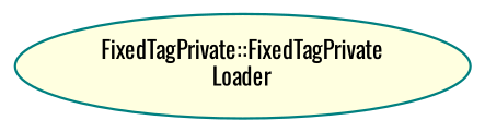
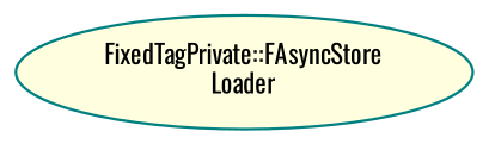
  digraph {
    rankdir=TB
    fontname=Oswald
-   n1 [color=teal fillcolor=lightyellow fontname=Oswald fontsize=10 height=0.2 label="FixedTagPrivate::FixedTagPrivate\lLoader" shape=ellipse style=filled width=0.4]
+   n1 [color=teal fillcolor=lightyellow fontname=Oswald fontsize=10 height=0.2 label="FixedTagPrivate::FAsyncStore\lLoader" shape=ellipse style=filled width=0.4]
  }
